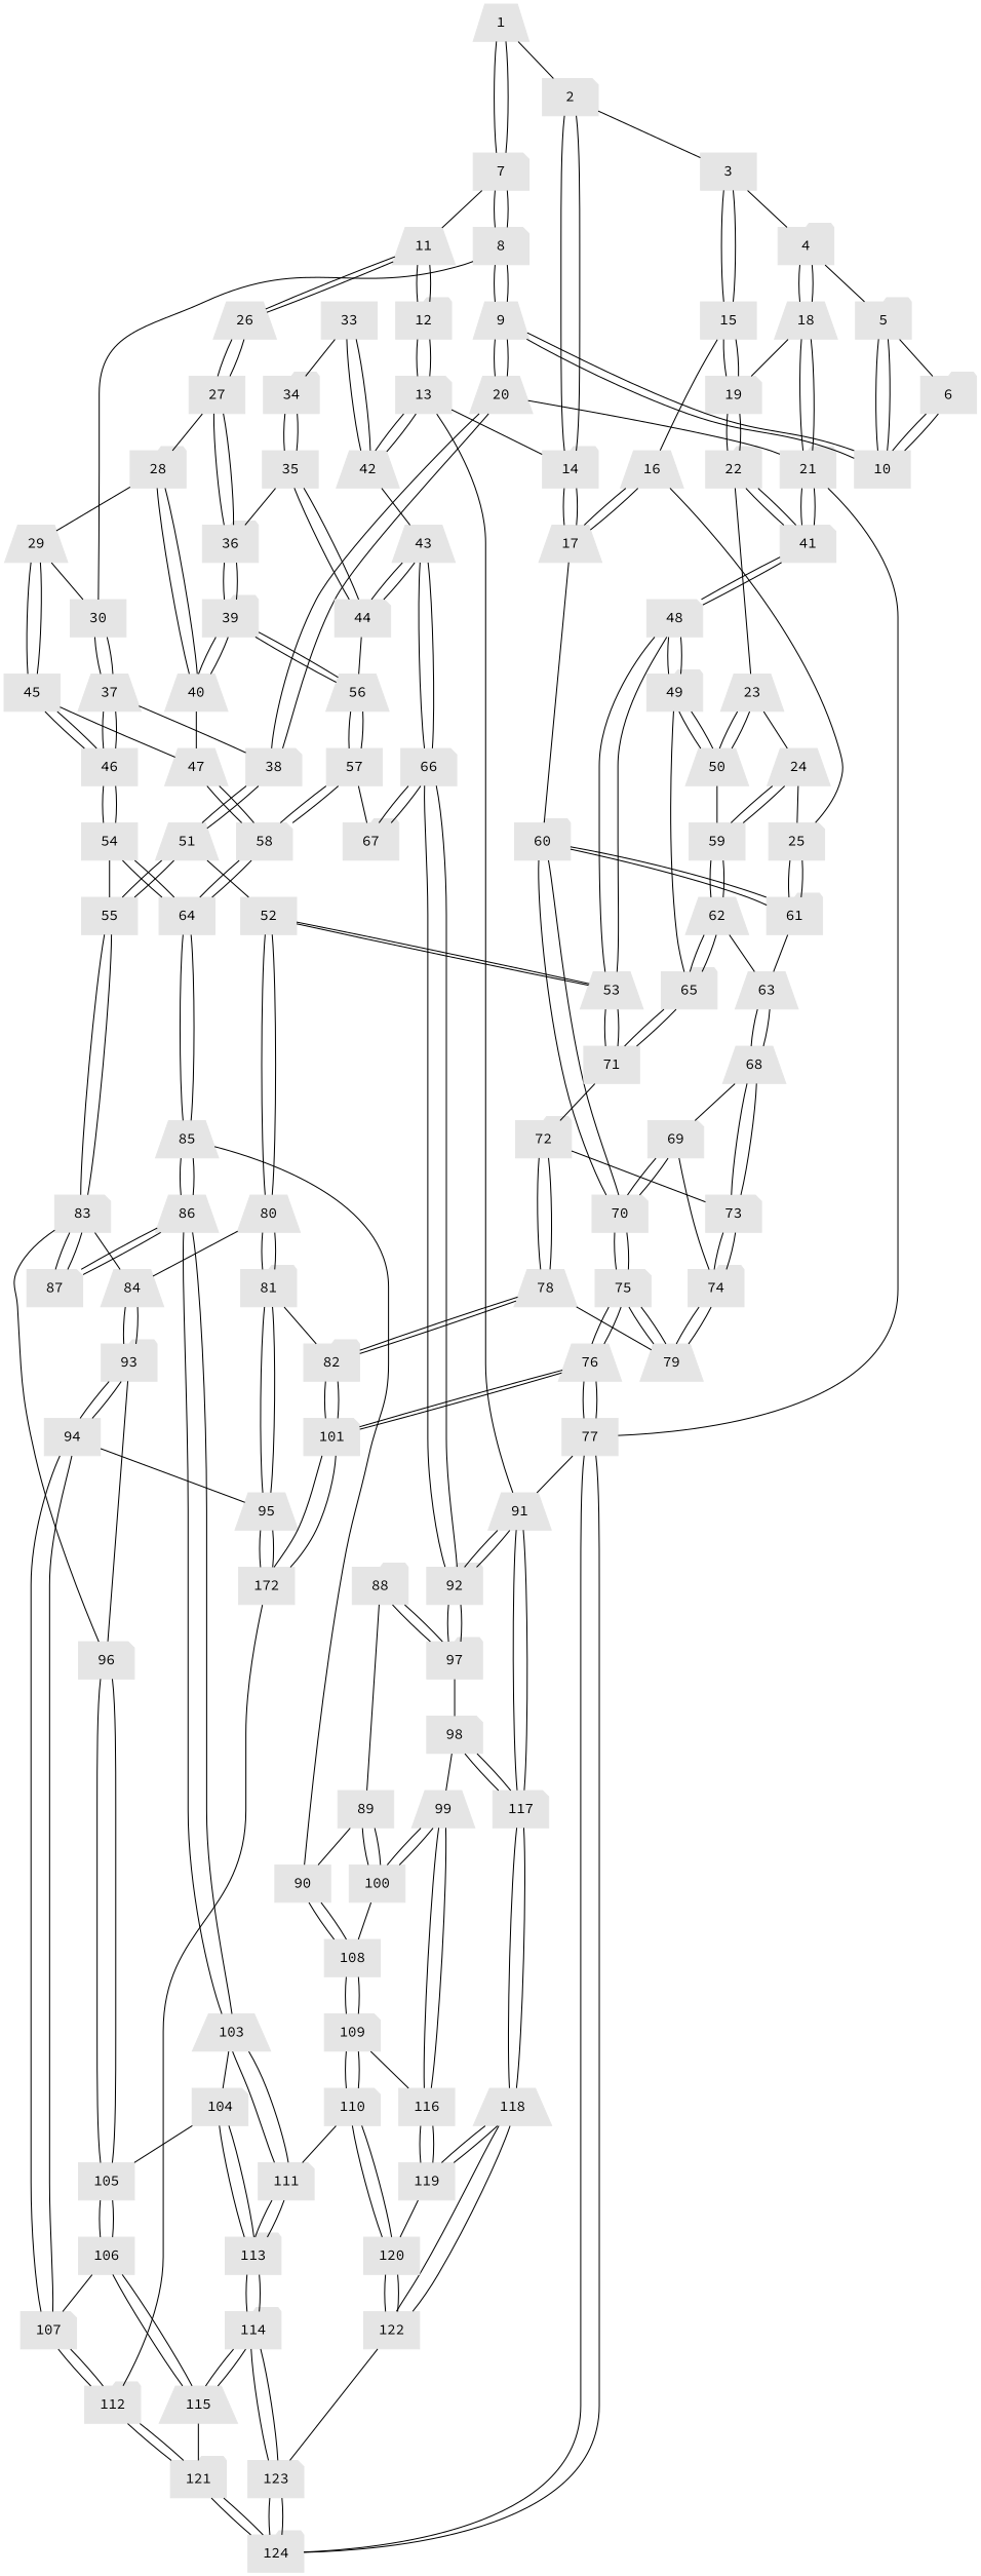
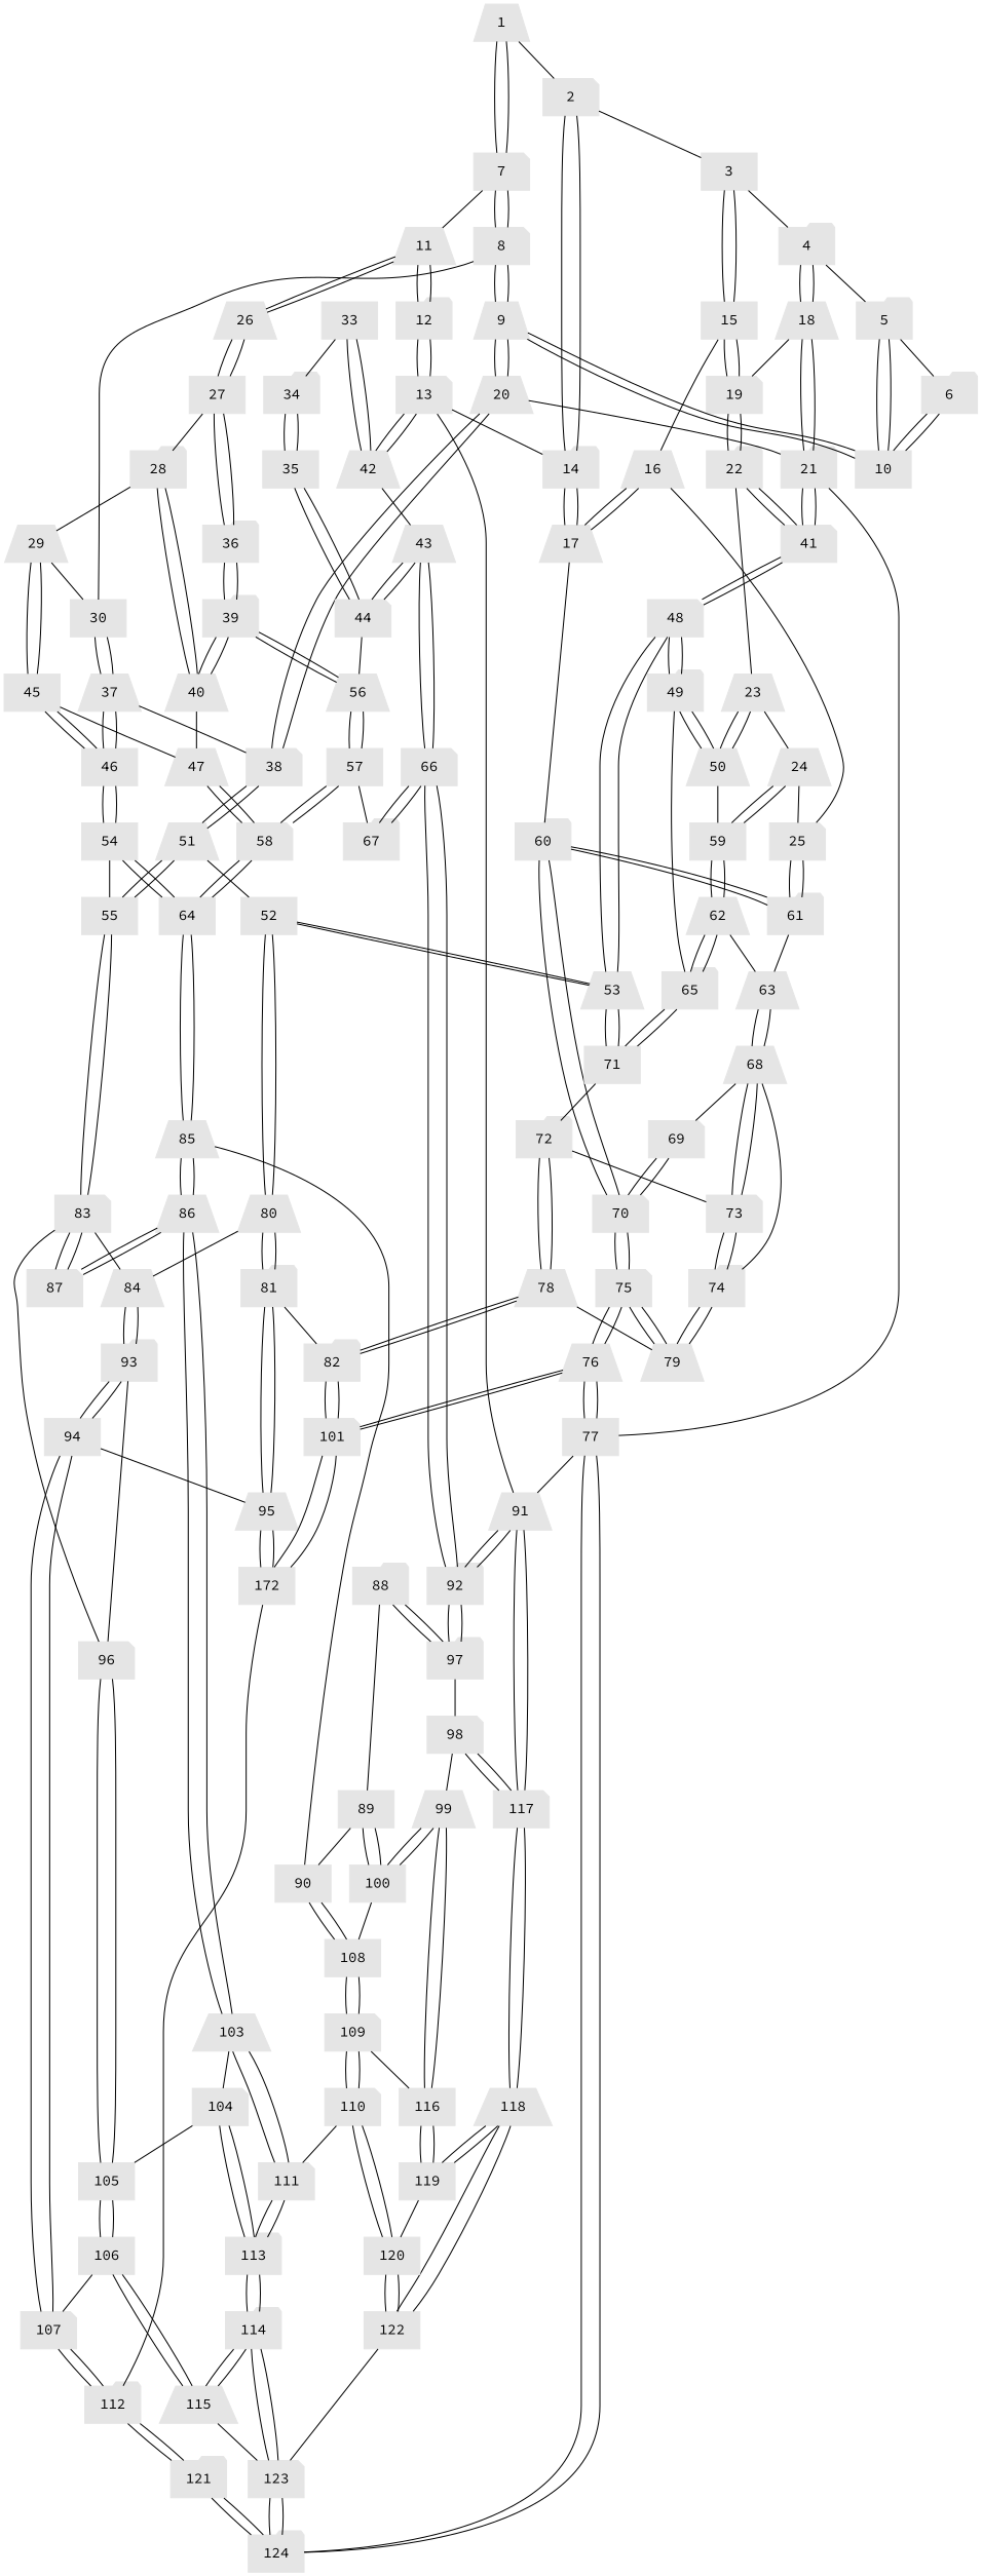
  graph {
    fontname="Source Code Pro"
    node [color=gray90 fontname="Source Code Pro" shape=trapezium style=filled]
    edge [fontname="Source Code Pro"]
    2 [shape=note]
    1
    7 [shape=note]
    3 [shape=box]
    14 [shape=folder]
    8 [shape=note]
    11
    4 [shape=folder]
    15 [shape=box]
    17
    5 [shape=folder]
    18
    16
    19 [shape=note]
    6 [shape=folder]
    10 [shape=box]
    21 [shape=folder]
    9
    30 [shape=box]
    12 [shape=folder]
    26
    20
    37
    38 [shape=note]
    13 [shape=note]
    27 [shape=box]
    42
    91
    43
    92 [shape=folder]
    117 [shape=note]
    60 [shape=folder]
    77 [shape=box]
    124 [shape=folder]
    25 [shape=note]
    22 [shape=folder]
    61 [shape=folder]
    70 [shape=note]
    41 [shape=note]
    23
    51
    48 [shape=note]
    24
    50
    59 [shape=box]
    62
    63
    28 [shape=folder]
    36 [shape=folder]
    29
    40
    39 [shape=folder]
    45 [shape=box]
    47
    46 [shape=box]
    33 [shape=box]
    34 [shape=folder]
    35 [shape=box]
    44 [shape=note]
    56
    54 [shape=box]
    52 [shape=box]
    55 [shape=box]
    57 [shape=box]
    58 [shape=note]
    49 [shape=folder]
    53
    66 [shape=note]
    67 [shape=folder]
    64 [shape=box]
    65 [shape=folder]
    71 [shape=box]
    80
    83 [shape=note]
    81 [shape=folder]
    84
    72 [shape=folder]
    85
    87 [shape=note]
    96 [shape=note]
    75 [shape=note]
    68
    69 [shape=note]
    73 [shape=note]
    86
    90 [shape=box]
    97 [shape=folder]
    88 [shape=folder]
    89 [shape=box]
    74 [shape=folder]
    79
    76
    78
    82 [shape=folder]
    101 [shape=note]
    n96 [label=172 shape=box]
    95
    93 [shape=folder]
    94 [shape=box]
    103
    108 [shape=box]
    104 [shape=note]
    111 [shape=note]
    105 [shape=box]
    100 [shape=box]
    98 [shape=note]
    109 [shape=note]
    118
    107 [shape=note]
    112 [shape=folder]
    106 [shape=box]
    99
    116 [shape=box]
    119 [shape=box]
    121 [shape=folder]
    113 [shape=folder]
    114 [shape=folder]
    115
    110 [shape=note]
    120 [shape=box]
    122 [shape=box]
    123 [shape=note]
    2 -- 3
    2 -- 14
    2 -- 14
    1 -- 2
    1 -- 7
    1 -- 7
    7 -- 8
    7 -- 8
    7 -- 11
    3 -- 4
    3 -- 15
    3 -- 15
    14 -- 17
    14 -- 17
    8 -- 9
    8 -- 9
    8 -- 30
    11 -- 12
    11 -- 12
    11 -- 26
    11 -- 26
    4 -- 5
    4 -- 18
    4 -- 18
    15 -- 16
    15 -- 19
    15 -- 19
    17 -- 60
    5 -- 6
    5 -- 10
    5 -- 10
    18 -- 19
    18 -- 21
    18 -- 21
    16 -- 17
    16 -- 17
    16 -- 25
    19 -- 22
    19 -- 22
    6 -- 10
    6 -- 10
    21 -- 77
    21 -- 41
    21 -- 41
    9 -- 10
    9 -- 10
    9 -- 20
    9 -- 20
    30 -- 37
    30 -- 37
    12 -- 13
    12 -- 13
    26 -- 27
    26 -- 27
    20 -- 21
    20 -- 38
    20 -- 38
    37 -- 38
    37 -- 46
    37 -- 46
    38 -- 51
    38 -- 51
    13 -- 14
    13 -- 42
    13 -- 42
    13 -- 91
    27 -- 28
    27 -- 36
    27 -- 36
    42 -- 43
    91 -- 92
    91 -- 92
    91 -- 117
    91 -- 117
    43 -- 44
    43 -- 44
    43 -- 66
    43 -- 66
    92 -- 97
    92 -- 97
    117 -- 118
    117 -- 118
    60 -- 61
    60 -- 61
    60 -- 70
    60 -- 70
    77 -- 91
    77 -- 124
    77 -- 124
    25 -- 61
    25 -- 61
    22 -- 41
    22 -- 41
    22 -- 23
    61 -- 63
    70 -- 75
    70 -- 75
    41 -- 48
    41 -- 48
    23 -- 24
    23 -- 50
    23 -- 50
    51 -- 52
    51 -- 55
    51 -- 55
    48 -- 49
    48 -- 49
    48 -- 53
    48 -- 53
    24 -- 25
    24 -- 59
    24 -- 59
    50 -- 59
    59 -- 62
    59 -- 62
    62 -- 63
    62 -- 65
    62 -- 65
    63 -- 68
    63 -- 68
    28 -- 29
    28 -- 40
    28 -- 40
    36 -- 39
    36 -- 39
    29 -- 30
    29 -- 45
    29 -- 45
    40 -- 47
    39 -- 40
    39 -- 40
    39 -- 56
    39 -- 56
    45 -- 47
    45 -- 46
    45 -- 46
    47 -- 58
    47 -- 58
    46 -- 54
    46 -- 54
    33 -- 42
    33 -- 42
    33 -- 34
    34 -- 35
    34 -- 35
-   35 -- 36
    35 -- 44
    35 -- 44
    44 -- 56
    56 -- 57
    56 -- 57
    54 -- 55
    54 -- 64
    54 -- 64
    52 -- 53
    52 -- 53
    52 -- 80
    52 -- 80
    55 -- 83
    55 -- 83
    57 -- 58
    57 -- 58
    57 -- 67
    58 -- 64
    58 -- 64
    49 -- 50
    49 -- 50
    49 -- 65
    53 -- 71
    53 -- 71
    66 -- 92
    66 -- 92
    66 -- 67
    66 -- 67
    64 -- 85
    64 -- 85
    65 -- 71
    65 -- 71
    71 -- 72
    80 -- 81
    80 -- 81
    80 -- 84
    83 -- 84
    83 -- 87
    83 -- 87
    83 -- 96
    81 -- 82
    81 -- 95
    81 -- 95
    84 -- 93
    84 -- 93
    72 -- 73
    72 -- 78
    72 -- 78
    85 -- 86
    85 -- 86
    85 -- 90
    96 -- 105
    96 -- 105
    75 -- 79
    75 -- 79
    75 -- 76
    75 -- 76
    68 -- 69
    68 -- 73
    68 -- 73
    69 -- 70
    69 -- 70
-   69 -- 74
+   68 -- 74
    73 -- 74
    73 -- 74
    86 -- 87
    86 -- 87
    86 -- 103
    86 -- 103
    90 -- 108
    90 -- 108
    97 -- 98
    88 -- 97
    88 -- 97
    88 -- 89
    89 -- 90
    89 -- 100
    89 -- 100
    74 -- 79
    74 -- 79
    76 -- 77
    76 -- 77
    76 -- 101
    76 -- 101
    78 -- 79
    78 -- 82
    78 -- 82
    82 -- 101
    82 -- 101
    101 -- n96
    101 -- n96
    n96 -- 112
    95 -- n96
    95 -- n96
    93 -- 96
    93 -- 94
    93 -- 94
    94 -- 95
    94 -- 107
    94 -- 107
    103 -- 104
    103 -- 111
    103 -- 111
    108 -- 109
    108 -- 109
    104 -- 105
    104 -- 113
    104 -- 113
    111 -- 113
    111 -- 113
    105 -- 106
    105 -- 106
    100 -- 108
    98 -- 117
    98 -- 117
    98 -- 99
    109 -- 116
    109 -- 110
    109 -- 110
    118 -- 119
    118 -- 119
    118 -- 122
    118 -- 122
    107 -- 112
    107 -- 112
    112 -- 121
    112 -- 121
    106 -- 107
    106 -- 115
    106 -- 115
    99 -- 100
    99 -- 100
    99 -- 116
    99 -- 116
    116 -- 119
    116 -- 119
    119 -- 120
    121 -- 124
    121 -- 124
    113 -- 114
    113 -- 114
    114 -- 115
    114 -- 115
    114 -- 123
    114 -- 123
-   115 -- 121
+   115 -- 123
    110 -- 111
    110 -- 120
    110 -- 120
    120 -- 122
    120 -- 122
    122 -- 123
    123 -- 124
    123 -- 124
  }
